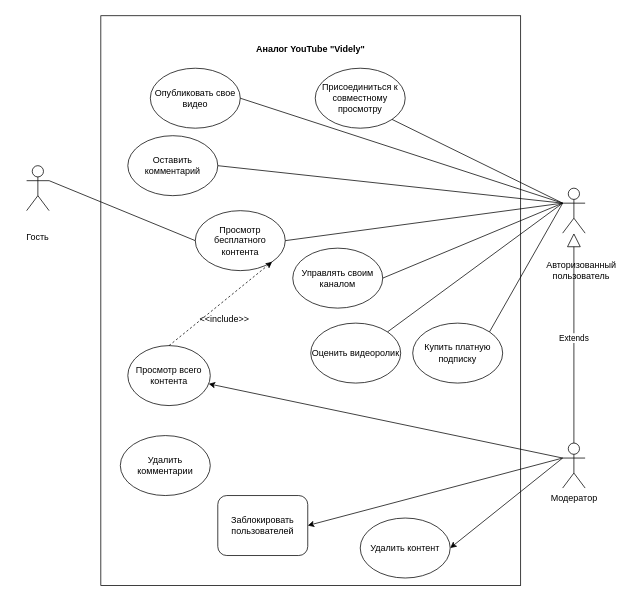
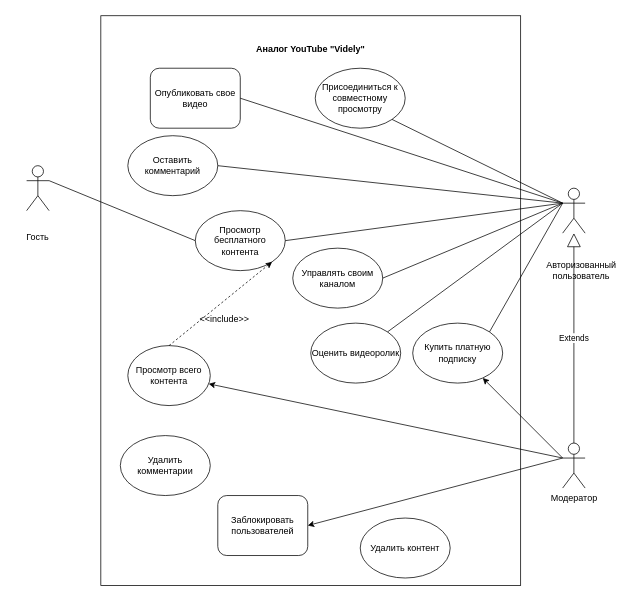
  <mxCell id="0" />
  <mxCell id="1" parent="0" />
  <mxCell id="2" style="edgeStyle=none;rounded=0;orthogonalLoop=1;jettySize=auto;html=1;exitX=1;exitY=0.333;exitDx=0;exitDy=0;exitPerimeter=0;entryX=0;entryY=0.5;entryDx=0;entryDy=0;fontColor=#000000;endArrow=none;endFill=0;" parent="1" source="3" target="15" edge="1"><mxGeometry relative="1" as="geometry" /></mxCell>
  <mxCell id="3" value="Actor" style="shape=umlActor;verticalLabelPosition=bottom;verticalAlign=top;html=1;outlineConnect=0;fontColor=#FFFFFF;" parent="1" vertex="1"><mxGeometry x="35" width="30" height="60" as="geometry" y="220" /></mxCell>
  <mxCell id="4" style="edgeStyle=none;rounded=0;orthogonalLoop=1;jettySize=auto;html=1;exitX=0;exitY=0.333;exitDx=0;exitDy=0;exitPerimeter=0;entryX=1;entryY=1;entryDx=0;entryDy=0;fontColor=#000000;endArrow=none;endFill=0;" parent="1" source="11" target="20" edge="1"><mxGeometry relative="1" as="geometry" /></mxCell>
  <mxCell id="5" style="edgeStyle=none;rounded=0;orthogonalLoop=1;jettySize=auto;html=1;exitX=0;exitY=0.333;exitDx=0;exitDy=0;exitPerimeter=0;entryX=1;entryY=0.5;entryDx=0;entryDy=0;fontColor=#000000;endArrow=none;endFill=0;" parent="1" source="11" target="16" edge="1"><mxGeometry relative="1" as="geometry" /></mxCell>
  <mxCell id="6" style="edgeStyle=none;rounded=0;orthogonalLoop=1;jettySize=auto;html=1;exitX=0;exitY=0.333;exitDx=0;exitDy=0;exitPerimeter=0;entryX=1;entryY=0.5;entryDx=0;entryDy=0;fontColor=#000000;endArrow=none;endFill=0;" parent="1" source="11" target="18" edge="1"><mxGeometry relative="1" as="geometry" /></mxCell>
  <mxCell id="7" style="edgeStyle=none;rounded=0;orthogonalLoop=1;jettySize=auto;html=1;exitX=0;exitY=0.333;exitDx=0;exitDy=0;exitPerimeter=0;entryX=1;entryY=0.5;entryDx=0;entryDy=0;fontColor=#000000;endArrow=none;endFill=0;" parent="1" source="11" target="19" edge="1"><mxGeometry relative="1" as="geometry" /></mxCell>
  <mxCell id="8" style="edgeStyle=none;rounded=0;orthogonalLoop=1;jettySize=auto;html=1;exitX=0;exitY=0.333;exitDx=0;exitDy=0;exitPerimeter=0;entryX=1;entryY=0;entryDx=0;entryDy=0;fontColor=#000000;endArrow=none;endFill=0;" parent="1" source="11" target="17" edge="1"><mxGeometry relative="1" as="geometry" /></mxCell>
  <mxCell id="9" style="edgeStyle=none;rounded=0;orthogonalLoop=1;jettySize=auto;html=1;exitX=0;exitY=0.333;exitDx=0;exitDy=0;exitPerimeter=0;entryX=1;entryY=0;entryDx=0;entryDy=0;fontColor=#000000;endArrow=none;endFill=0;" parent="1" source="11" target="21" edge="1"><mxGeometry relative="1" as="geometry" /></mxCell>
  <mxCell id="10" style="edgeStyle=none;rounded=0;orthogonalLoop=1;jettySize=auto;html=1;exitX=0;exitY=0.333;exitDx=0;exitDy=0;exitPerimeter=0;entryX=1;entryY=0.5;entryDx=0;entryDy=0;fontColor=#000000;endArrow=none;endFill=0;" parent="1" source="11" target="15" edge="1"><mxGeometry relative="1" as="geometry" /></mxCell>
  <mxCell id="11" value="Actor" style="shape=umlActor;verticalLabelPosition=bottom;verticalAlign=top;html=1;outlineConnect=0;fontColor=#FFFFFF;" parent="1" vertex="1"><mxGeometry x="750" y="250" width="30" height="60" as="geometry" /></mxCell>
  <mxCell id="12" value="" style="rounded=0;whiteSpace=wrap;html=1;fillColor=none;" parent="1" vertex="1"><mxGeometry x="134" y="20" width="560" height="760" as="geometry" /></mxCell>
  <mxCell id="13" value="Авторизованный пользователь" style="text;html=1;strokeColor=none;fillColor=none;align=center;verticalAlign=middle;whiteSpace=wrap;rounded=0;fontColor=#000000;" parent="1" vertex="1"><mxGeometry x="745" y="345" width="60" height="30" as="geometry" /></mxCell>
  <mxCell id="14" value="Гость" style="text;html=1;strokeColor=none;fillColor=none;align=center;verticalAlign=middle;whiteSpace=wrap;rounded=0;fontColor=#000000;" parent="1" vertex="1"><mxGeometry x="20" y="300" width="60" height="30" as="geometry" /></mxCell>
  <mxCell id="15" value="Просмотр бесплатного контента" style="ellipse;whiteSpace=wrap;html=1;fontColor=#000000;fillColor=none;" parent="1" vertex="1"><mxGeometry x="260" y="280" width="120" height="80" as="geometry" /></mxCell>
  <mxCell id="16" value="Оставить комментарий" style="ellipse;whiteSpace=wrap;html=1;fontColor=#000000;fillColor=none;" parent="1" vertex="1"><mxGeometry x="170" y="180" width="120" height="80" as="geometry" /></mxCell>
  <mxCell id="17" value="Оценить видеоролик" style="ellipse;whiteSpace=wrap;html=1;fontColor=#000000;fillColor=none;" parent="1" vertex="1"><mxGeometry x="414" y="430" width="120" height="80" as="geometry" /></mxCell>
- <mxCell id="18" value="Опубликовать свое видео" style="ellipse;whiteSpace=wrap;html=1;fontColor=#000000;fillColor=none;" parent="1" vertex="1"><mxGeometry x="200" y="90" width="120" height="80" as="geometry" /></mxCell>
+ <mxCell id="18" value="Опубликовать свое видео" style="whiteSpace=wrap;html=1;fontColor=#000000;fillColor=none;rounded=1;" parent="1" vertex="1"><mxGeometry x="200" y="90" width="120" height="80" as="geometry" /></mxCell>
  <mxCell id="19" value="Управлять своим каналом" style="ellipse;whiteSpace=wrap;html=1;fontColor=#000000;fillColor=none;" parent="1" vertex="1"><mxGeometry x="390" y="330" width="120" height="80" as="geometry" /></mxCell>
  <mxCell id="20" value="Присоединиться к совместному просмотру" style="ellipse;whiteSpace=wrap;html=1;fontColor=#000000;fillColor=none;" parent="1" vertex="1"><mxGeometry x="420" y="90" width="120" height="80" as="geometry" /></mxCell>
  <mxCell id="21" value="Купить платную подписку" style="ellipse;whiteSpace=wrap;html=1;fontColor=#000000;fillColor=none;" parent="1" vertex="1"><mxGeometry x="550" y="430" width="120" height="80" as="geometry" /></mxCell>
  <mxCell id="22" value="Удалить контент" style="ellipse;whiteSpace=wrap;html=1;fontColor=#000000;fillColor=none;" parent="1" vertex="1"><mxGeometry x="480" y="690" width="120" height="80" as="geometry" /></mxCell>
  <mxCell id="23" value="Удалить комментарии" style="ellipse;whiteSpace=wrap;html=1;fontColor=#000000;fillColor=none;" parent="1" vertex="1"><mxGeometry x="160" y="580" width="120" height="80" as="geometry" /></mxCell>
  <mxCell id="24" value="Заблокировать пользователей" style="whiteSpace=wrap;html=1;fontColor=#000000;fillColor=none;rounded=1;" parent="1" vertex="1"><mxGeometry x="290" y="660" width="120" height="80" as="geometry" /></mxCell>
  <mxCell id="25" value="Аналог YouTube &quot;Videly&quot;" style="text;html=1;strokeColor=none;fillColor=none;align=center;verticalAlign=middle;whiteSpace=wrap;rounded=0;fontColor=#000000;fontStyle=1" parent="1" vertex="1"><mxGeometry x="329" y="50" width="170" height="30" as="geometry" /></mxCell>
  <mxCell id="26" style="edgeStyle=none;rounded=0;orthogonalLoop=1;jettySize=auto;html=1;exitX=0.5;exitY=0;exitDx=0;exitDy=0;entryX=1;entryY=1;entryDx=0;entryDy=0;fontColor=#000000;endArrow=classic;endFill=1;dashed=1;startArrow=none;startFill=0;" parent="1" source="27" target="15" edge="1"><mxGeometry relative="1" as="geometry" /></mxCell>
  <mxCell id="27" value="Просмотр всего контента" style="ellipse;whiteSpace=wrap;html=1;fontColor=#000000;fillColor=none;" parent="1" vertex="1"><mxGeometry x="170" y="460" width="110" height="80" as="geometry" /></mxCell>
  <mxCell id="28" value="&amp;lt;&amp;lt;include&amp;gt;&amp;gt;" style="text;html=1;strokeColor=none;fillColor=none;align=center;verticalAlign=middle;whiteSpace=wrap;rounded=0;fontColor=#000000;" parent="1" vertex="1"><mxGeometry x="269" y="410" width="60" height="30" as="geometry" /></mxCell>
  <mxCell id="29" style="rounded=0;orthogonalLoop=1;jettySize=auto;html=1;exitX=0;exitY=0.333;exitDx=0;exitDy=0;exitPerimeter=0;entryX=1;entryY=0.5;entryDx=0;entryDy=0;strokeColor=default;elbow=vertical;" parent="1" source="32" target="24" edge="1"><mxGeometry relative="1" as="geometry" /></mxCell>
  <mxCell id="30" style="edgeStyle=none;rounded=0;orthogonalLoop=1;jettySize=auto;html=1;exitX=0;exitY=0.333;exitDx=0;exitDy=0;exitPerimeter=0;strokeColor=default;elbow=vertical;" parent="1" source="32" target="27" edge="1"><mxGeometry relative="1" as="geometry" /></mxCell>
- <mxCell id="31" style="edgeStyle=none;rounded=0;orthogonalLoop=1;jettySize=auto;html=1;exitX=0;exitY=0.333;exitDx=0;exitDy=0;exitPerimeter=0;entryX=1;entryY=0.5;entryDx=0;entryDy=0;strokeColor=default;elbow=vertical;" parent="1" source="32" target="22" edge="1"><mxGeometry relative="1" as="geometry" /></mxCell>
+ <mxCell id="31" style="edgeStyle=none;rounded=0;orthogonalLoop=1;jettySize=auto;html=1;exitX=0;exitY=0.333;exitDx=0;exitDy=0;exitPerimeter=0;strokeColor=default;elbow=vertical;" parent="1" source="32" target="21" edge="1"><mxGeometry relative="1" as="geometry" /></mxCell>
  <mxCell id="32" value="&lt;span&gt;Модератор&lt;/span&gt;" style="shape=umlActor;verticalLabelPosition=bottom;verticalAlign=top;html=1;outlineConnect=0;rotation=0;" parent="1" vertex="1"><mxGeometry x="750" y="590" width="30" height="60" as="geometry" /></mxCell>
  <mxCell id="33" value="Extends" style="endArrow=block;endSize=16;endFill=0;html=1;rounded=0;strokeColor=default;elbow=vertical;exitX=0.5;exitY=0;exitDx=0;exitDy=0;exitPerimeter=0;edgeStyle=orthogonalEdgeStyle;" parent="1" source="32" target="11" edge="1"><mxGeometry width="160" relative="1" as="geometry"><mxPoint x="790" y="540" as="sourcePoint" /><mxPoint x="950" y="540" as="targetPoint" /></mxGeometry></mxCell>
